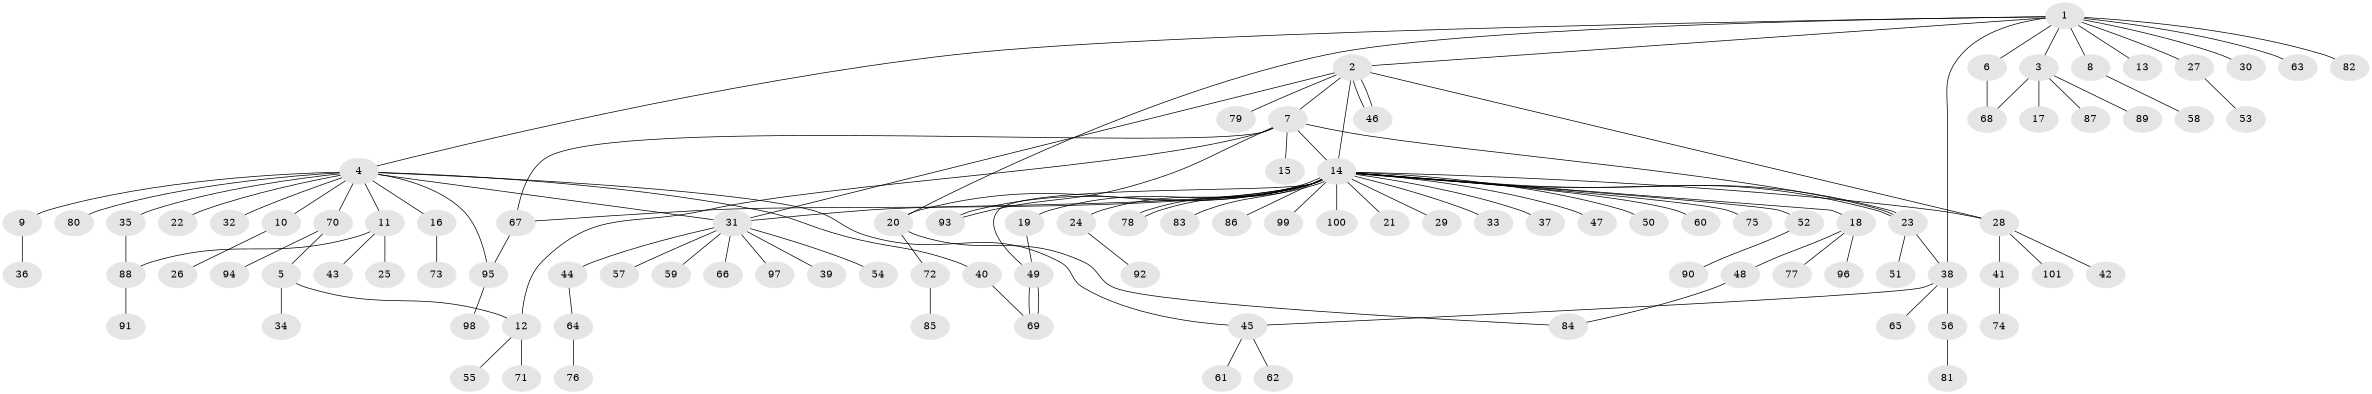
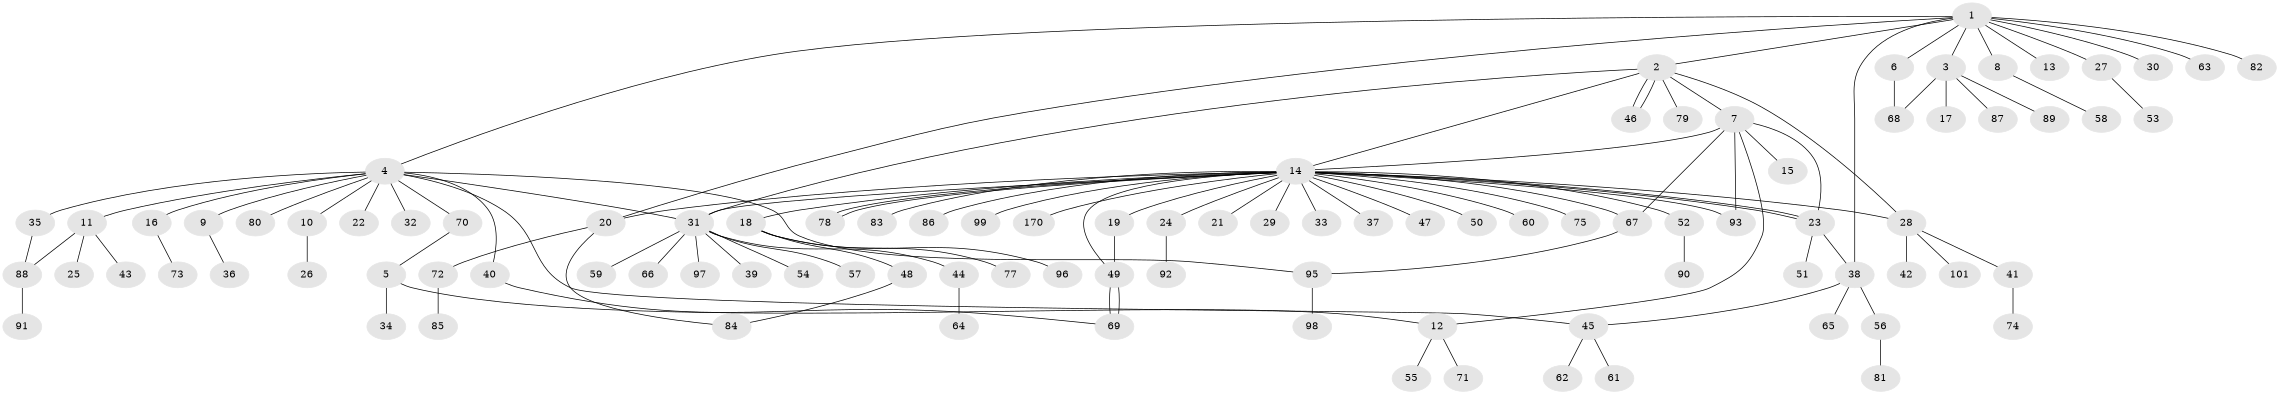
  graph {
    node [color=gray90 style=filled]
    1
    2
    3
    4
    6
    8
    13
    20
    27
    30
    38
    63
    82
    7
    14
    28
    31
    46
    79
    17
    68
    87
    89
    9
    10
    11
    16
    22
    32
    35
    40
    45
    70
    80
    95
    58
    72
    84
    53
    56
    65
    12
    15
    23
    67
    93
    18
    19
    21
    24
    29
    33
    37
    47
    49
    50
    52
    60
    75
    78
    83
    86
    99
-   100
+   100 [label=170]
    41
    42
    101
    39
    44
    54
    57
    59
    66
    97
    5
    34
    36
    26
    25
    43
    88
    73
    69
    74
    61
    62
-   94
    98
    55
    71
    51
    91
    48
    77
    96
    92
    90
    85
    64
    81
-   76
    1 -- 2
    1 -- 3
    1 -- 4
    1 -- 6
    1 -- 8
    1 -- 13
    1 -- 20
    1 -- 27
    1 -- 30
    1 -- 38
    1 -- 63
    1 -- 82
    2 -- 7
    2 -- 14
    2 -- 28
    2 -- 31
    2 -- 46
    2 -- 46
    2 -- 79
    3 -- 17
    3 -- 68
    3 -- 87
    3 -- 89
    4 -- 31
    4 -- 9
    4 -- 10
    4 -- 11
    4 -- 16
    4 -- 22
    4 -- 32
    4 -- 35
    4 -- 40
    4 -- 45
    4 -- 70
    4 -- 80
    4 -- 95
    6 -- 68
    8 -- 58
    20 -- 72
    20 -- 84
    27 -- 53
    38 -- 45
    38 -- 56
    38 -- 65
    7 -- 14
    7 -- 12
    7 -- 15
    7 -- 23
    7 -- 67
    7 -- 93
    14 -- 20
    14 -- 28
    14 -- 31
    14 -- 23
    14 -- 23
    14 -- 67
    14 -- 93
    14 -- 18
    14 -- 19
    14 -- 21
    14 -- 24
    14 -- 29
    14 -- 33
    14 -- 37
    14 -- 47
    14 -- 49
    14 -- 50
    14 -- 52
    14 -- 60
    14 -- 75
    14 -- 78
    14 -- 78
    14 -- 83
    14 -- 86
    14 -- 99
    14 -- 100
    28 -- 41
    28 -- 42
    28 -- 101
    31 -- 39
    31 -- 44
    31 -- 54
    31 -- 57
    31 -- 59
    31 -- 66
    31 -- 97
    9 -- 36
    10 -- 26
    11 -- 25
    11 -- 43
    11 -- 88
    16 -- 73
    35 -- 88
    40 -- 69
    45 -- 61
    45 -- 62
    70 -- 5
-   70 -- 94
    95 -- 98
    72 -- 85
    56 -- 81
    12 -- 55
    12 -- 71
    23 -- 38
    23 -- 51
    67 -- 95
    18 -- 48
    18 -- 77
    18 -- 96
    19 -- 49
    24 -- 92
    49 -- 69
    49 -- 69
    52 -- 90
    41 -- 74
    44 -- 64
    5 -- 12
    5 -- 34
    88 -- 91
    48 -- 84
-   64 -- 76
  }
